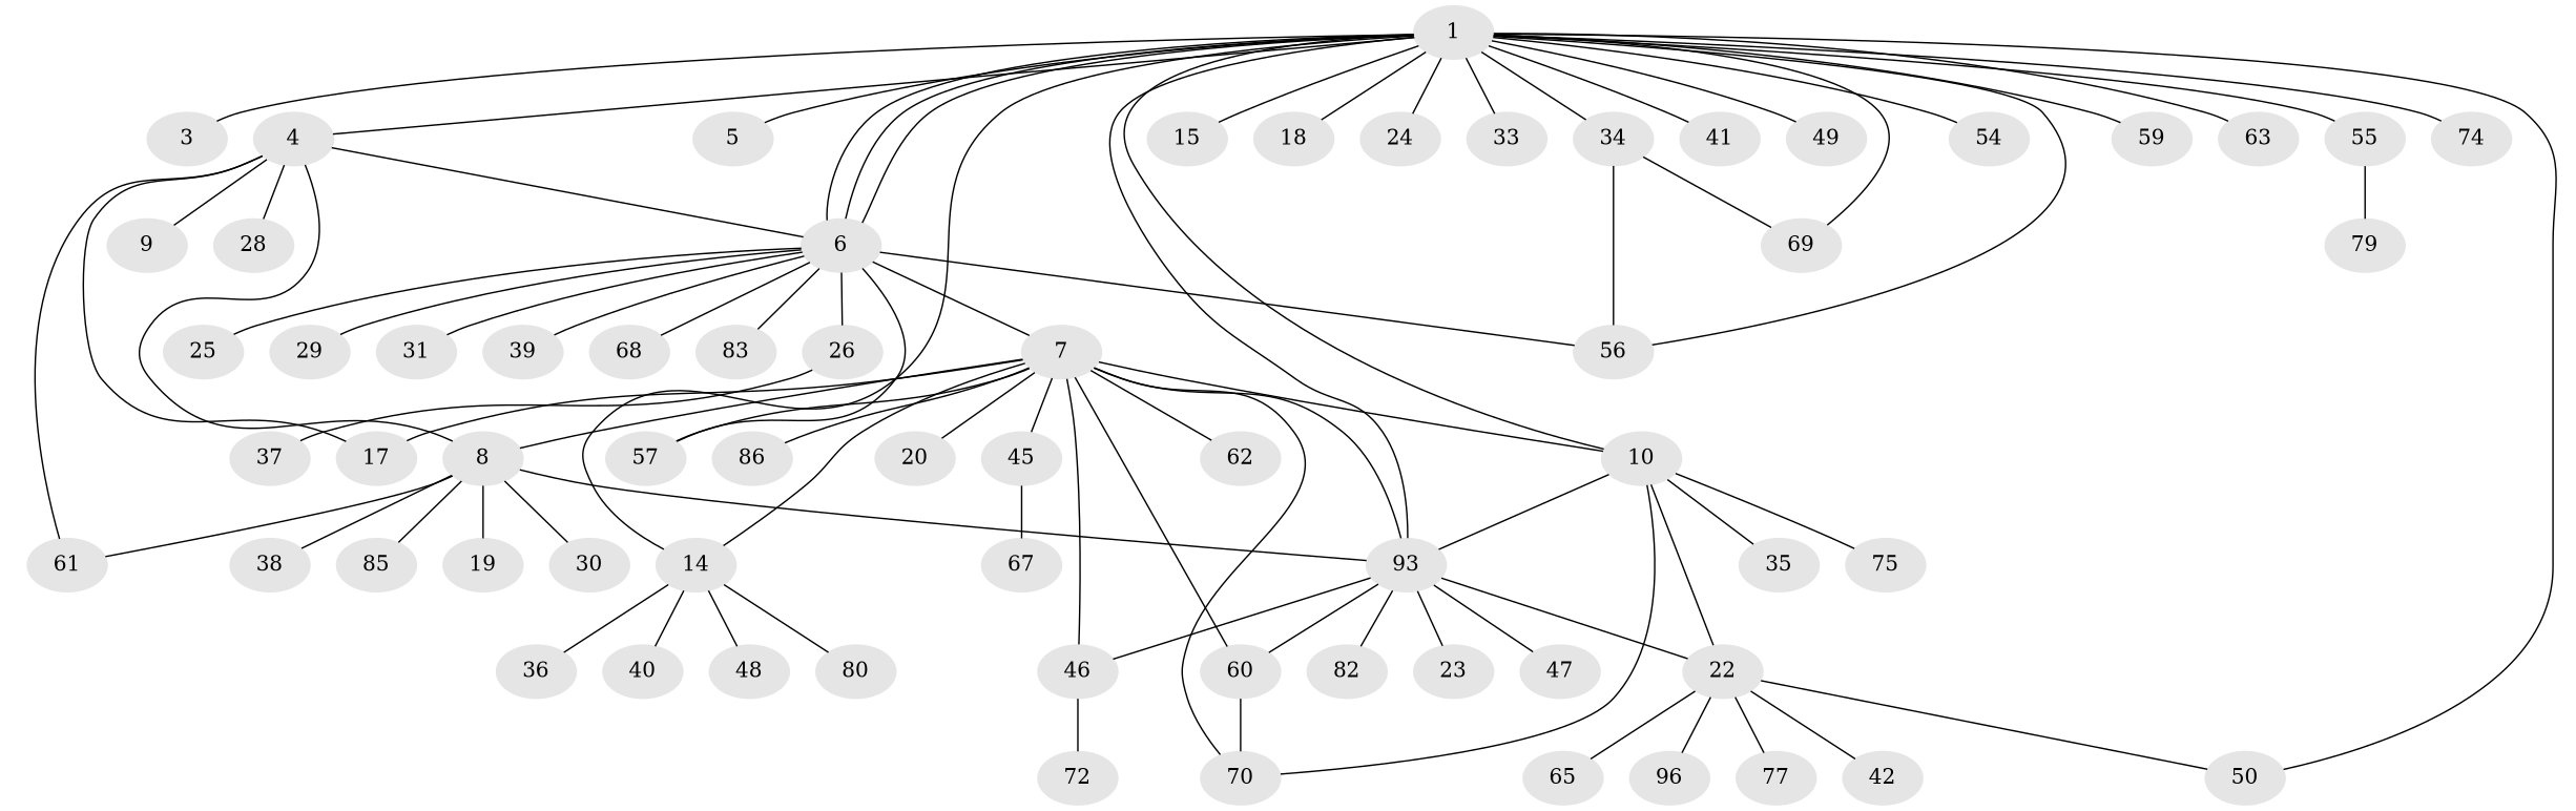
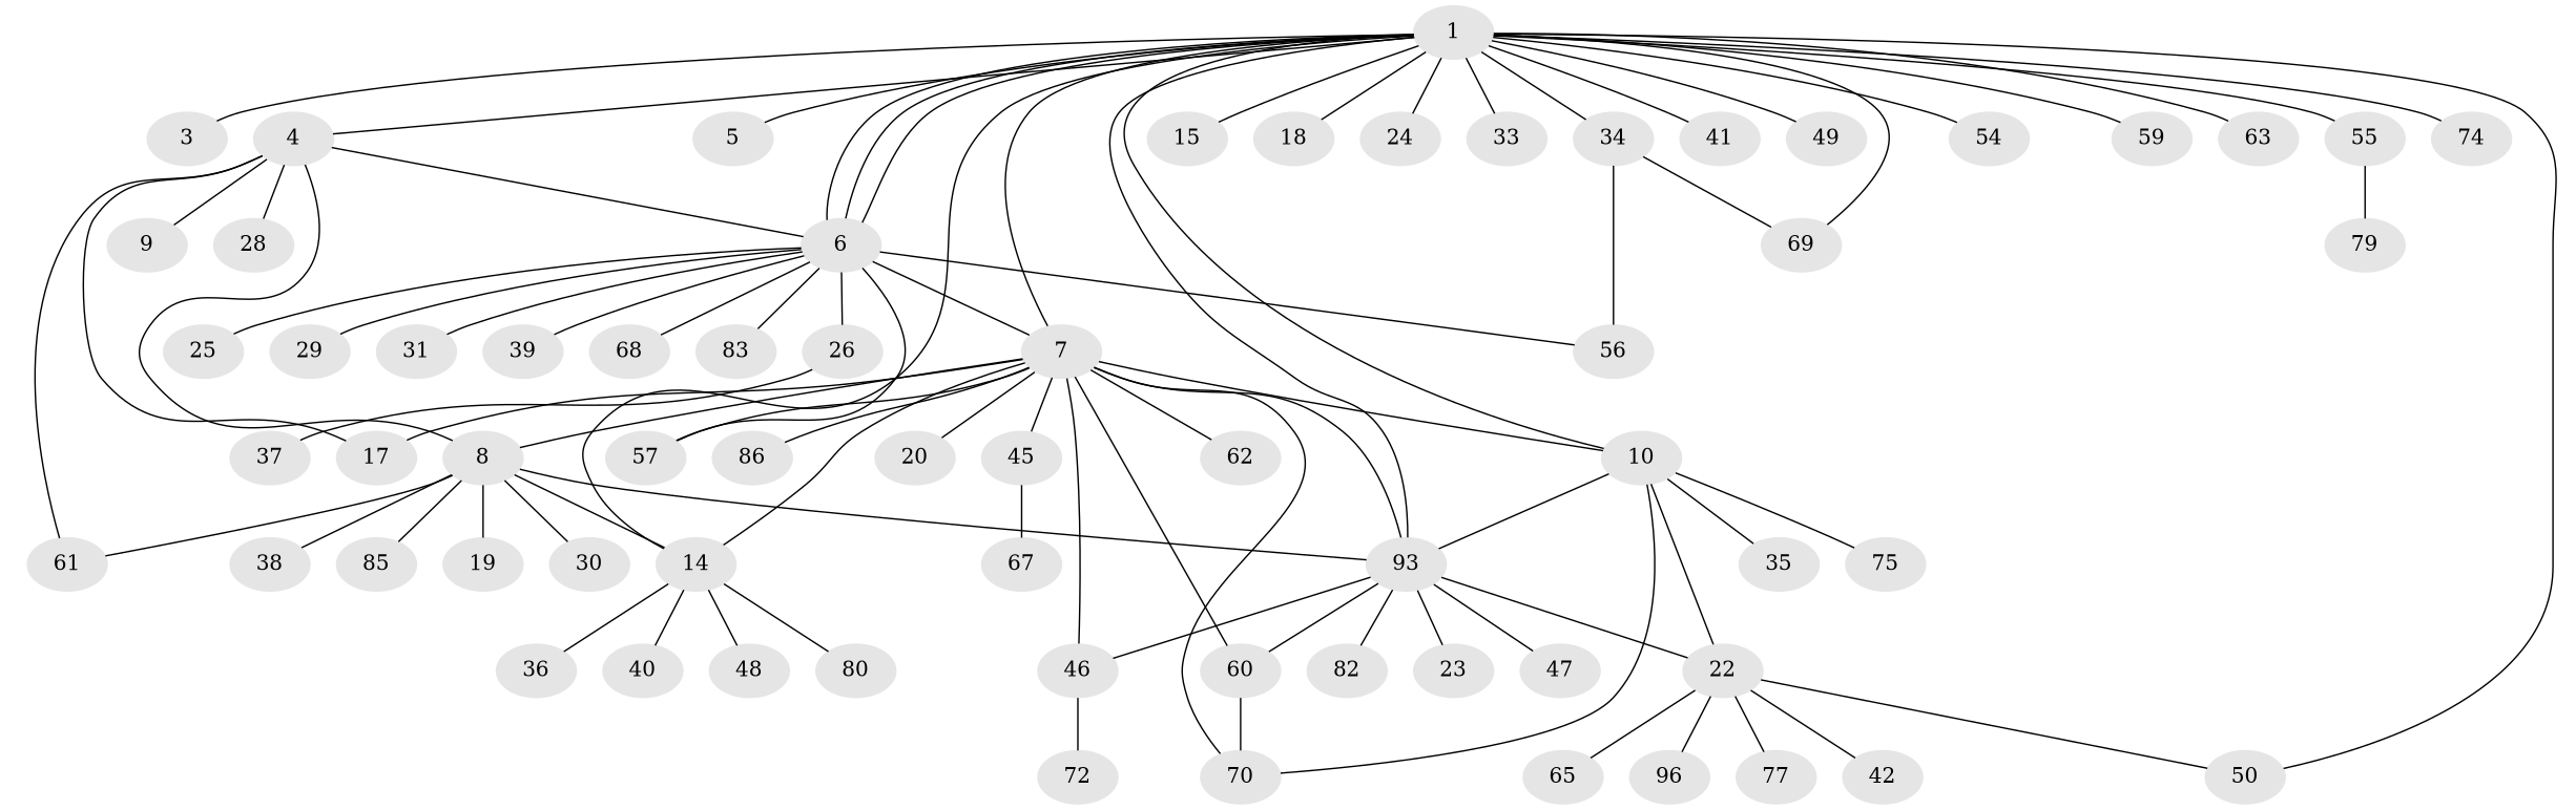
  graph {
    node [color=gray90 style=filled]
    1 [super="+2"]
    3 [super="+43"]
    4 [super="+53"]
    5
    6 [super="+11"]
    7 [super="+16"]
    10 [super="+84"]
    n8 [label=93 super="+76"]
    14 [super="+21"]
    15
    18
    24
    33
    34 [super="+64"]
    41
    49
    50
    54
    55
    59 [super="+71"]
    63
    69
    74
    8 [super="+12"]
    9 [super="+73"]
    17
    28
    61
    25
    26
    29
    31
    39 [super="+44"]
    56
    57 [super="+58"]
    68
    83
    20
    45 [super="+52"]
    46 [super="+51"]
    60 [super="+81"]
    62
    70
    86
    22 [super="+32"]
    35
    75
    23
    47
    82
    36
    40
    48
    80
    79
    19
    30
    38
    85
    37
    67
    72 [super="+78"]
    42
    65
    n65 [label=96]
    77
    1 -- 3
    1 -- 4
    1 -- 5
    1 -- 6
    1 -- 6
    1 -- 6
-   1 -- 56
+   1 -- 7
    1 -- 10
    1 -- n8
    1 -- 14
    1 -- 15
    1 -- 18
    1 -- 24
    1 -- 33
    1 -- 34
    1 -- 41
    1 -- 49
    1 -- 50
    1 -- 54
    1 -- 55 [weight=2]
    1 -- 59
    1 -- 63
    1 -- 69
    1 -- 74
    4 -- 6
    4 -- 8
    4 -- 9
    4 -- 17
    4 -- 28
    4 -- 61
    6 -- 7 [weight=2]
    6 -- 25
    6 -- 26
    6 -- 29
    6 -- 31
    6 -- 39
    6 -- 56
    6 -- 57
    6 -- 68
    6 -- 83
    7 -- 10
    7 -- n8
    7 -- 14
    7 -- 8
    7 -- 17
    7 -- 57
    7 -- 20
    7 -- 45
    7 -- 46
    7 -- 60
    7 -- 62
    7 -- 70
    7 -- 86
    10 -- n8
    10 -- 70
    10 -- 22
    10 -- 35
    10 -- 75
    n8 -- 46
    n8 -- 60
    n8 -- 22
    n8 -- 23
    n8 -- 47
    n8 -- 82
    14 -- 36
    14 -- 40
    14 -- 48
    14 -- 80
    34 -- 69
    34 -- 56
    55 -- 79
    8 -- n8
+   8 -- 14
    8 -- 61
    8 -- 19
    8 -- 30
    8 -- 38
    8 -- 85
    26 -- 37
    45 -- 67
    46 -- 72
    60 -- 70
    22 -- 50
    22 -- 42
    22 -- 65
    22 -- n65
    22 -- 77
  }
